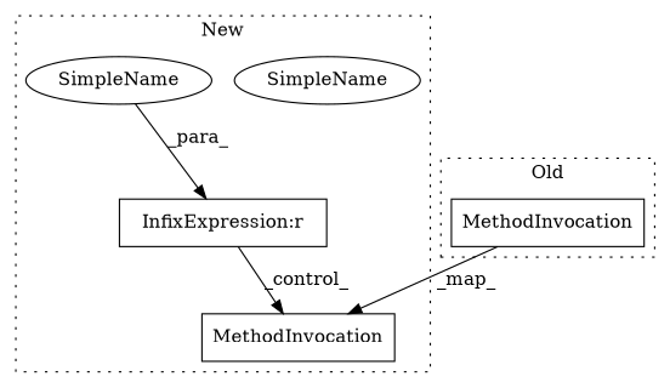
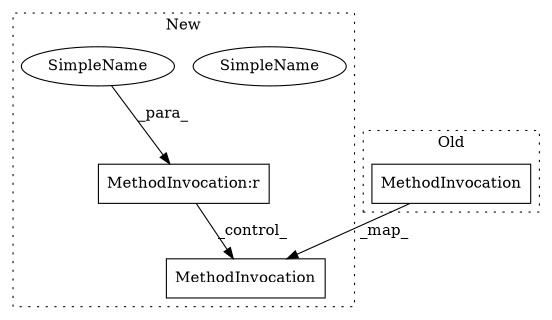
  digraph {
    node [a=32 l="5,1" s=2228 shape=box]
    n1 [label=MethodInvocation s="2543,2559"]
    n2 [a=42 l=1 label=SimpleName shape=ellipse]
    n3 [a=42 l=1 label=SimpleName shape=ellipse]
-   n4 [a=27 l=3 label="InfixExpression:r" s=2229]
+   n4 [a=27 l=3 label="MethodInvocation:r" s=2229]
    n5 [label=MethodInvocation s="2396,2402"]
    subgraph cluster_1 {
      label=New
      style=dotted
      n1
      n2
      n3
      n4
    }
    subgraph cluster_2 {
      label=Old
      style=dotted
      n5
    }
    n3 -> n4 [label=_para_]
    n4 -> n1 [label=_control_]
    n5 -> n1 [label=_map_]
  }
